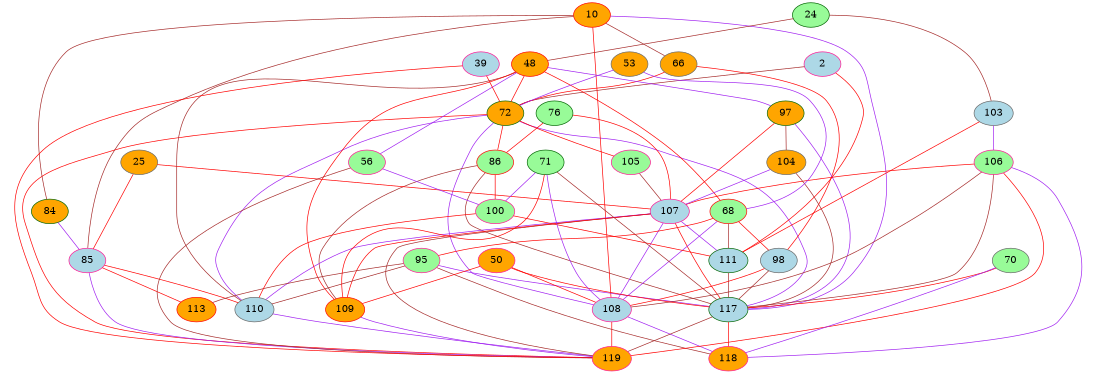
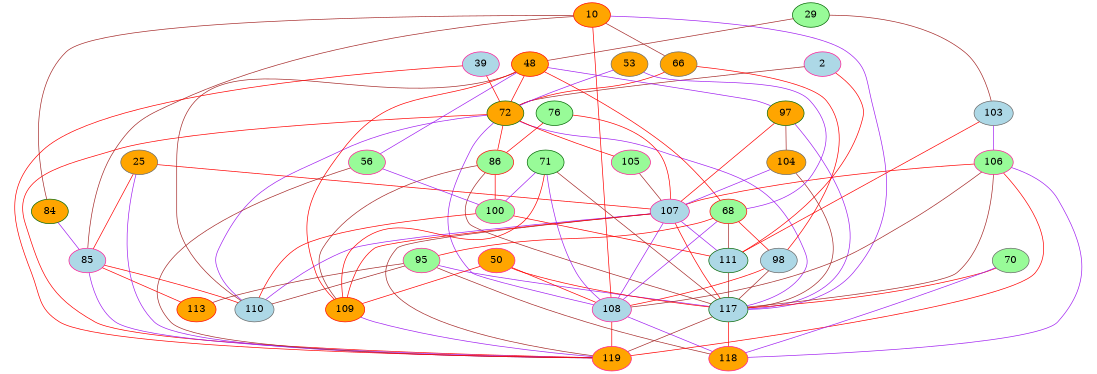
  graph {
    node [color=deeppink fillcolor=orange style=filled]
    edge [color=red]
    72 [color=darkgreen super="+46+57+14+69"]
    108 [fillcolor=lightblue super="+73+83+99"]
    117 [color=darkgreen fillcolor=lightblue super="+42+62+112+82+58+116+101"]
    119 [super="+102+40+115+114"]
    110 [color=gray40 fillcolor=lightblue super="+3+92+26"]
    86 [color=red fillcolor=palegreen super="+77"]
    105 [fillcolor=palegreen]
    2 [fillcolor=lightblue]
    111 [color=darkgreen fillcolor=lightblue super="+45+38"]
    10 [color=red]
    66 [color=gray40]
    84 [color=darkgreen super="+75"]
    85 [fillcolor=lightblue super="+65"]
    98 [color=gray40 fillcolor=lightblue super="+11"]
    113 [color=red]
    118 [super="+59"]
    25 [color=gray40]
    107 [fillcolor=lightblue super="+36+87+88"]
    109 [color=red super="+67+44"]
    48 [color=red super="+8+34"]
    56 [fillcolor=palegreen]
    68 [color=red fillcolor=palegreen super="+51"]
    97 [color=darkgreen super="+60"]
-   29 [color=darkgreen fillcolor=palegreen label=24]
+   29 [color=darkgreen fillcolor=palegreen]
    103 [color=gray40 fillcolor=lightblue super="+13"]
    95 [fillcolor=palegreen super="+93"]
    106 [fillcolor=palegreen super="+5+94"]
    39 [fillcolor=lightblue super="+21"]
    100 [fillcolor=palegreen super="+63"]
    104 [color=gray40 super="+81"]
    50 [super="+35"]
    53 [color=gray40]
    70 [color=gray40 fillcolor=palegreen super="+18+20"]
    71 [color=darkgreen fillcolor=palegreen]
    76 [color=darkgreen fillcolor=palegreen]
    72 -- 108 [color=purple]
    72 -- 117 [color=purple weight=6]
    72 -- 119
    72 -- 110 [color=purple]
    72 -- 86
    72 -- 105
    108 -- 119 [weight=5]
    108 -- 118 [color=purple]
    117 -- 119 [color=brown weight=6]
    117 -- 118
-   110 -- 119 [color=purple weight=2]
+   25 -- 119 [color=purple weight=2]
    86 -- 117 [color=brown weight=2]
    86 -- 109 [color=brown]
    86 -- 100 [weight=2]
    105 -- 107 [color=brown]
    2 -- 72 [color=brown]
    2 -- 111
    111 -- 117 [color=brown weight=4]
    10 -- 108 [weight=3]
    10 -- 117 [color=purple]
    10 -- 66 [color=brown]
    10 -- 84 [color=brown]
    10 -- 85 [color=brown]
    66 -- 72
    66 -- 98
    84 -- 85 [color=purple weight=2]
    85 -- 119 [color=purple weight=2]
    85 -- 110 [weight=2]
    85 -- 113
    98 -- 108 [weight=4]
    98 -- 117 [color=brown weight=3]
    25 -- 85
    25 -- 107
    107 -- 108 [color=purple weight=2]
    107 -- 117
    107 -- 119 [color=brown]
    107 -- 110 [color=purple]
    107 -- 111 [color=purple]
    107 -- 109
    109 -- 119 [color=purple weight=2]
    48 -- 72 [weight=2]
    48 -- 110 [color=brown]
    48 -- 109
    48 -- 56 [color=purple]
    48 -- 68
    48 -- 97 [color=purple]
    56 -- 119 [color=brown]
    56 -- 100 [color=purple]
    68 -- 108 [color=purple]
    68 -- 111 [color=brown weight=2]
    68 -- 98 [weight=2]
    68 -- 95
    97 -- 117 [color=purple]
    97 -- 107 [weight=2]
    97 -- 104 [color=brown weight=2]
    29 -- 48 [color=brown weight=2]
    29 -- 103 [color=brown weight=2]
    103 -- 111
    103 -- 106 [color=purple weight=3]
    95 -- 117 [color=purple weight=2]
    95 -- 110 [color=brown]
    95 -- 113 [color=brown]
    95 -- 118 [color=brown weight=2]
    106 -- 108 [color=brown weight=3]
    106 -- 117 [color=brown weight=3]
    106 -- 119 [weight=3]
    106 -- 118 [color=purple]
    106 -- 107 [weight=2]
    39 -- 72 [weight=2]
    39 -- 119
    100 -- 110 [weight=2]
    100 -- 111
    104 -- 117 [color=brown weight=3]
    104 -- 107 [color=purple]
    50 -- 108 [weight=4]
    50 -- 117 [weight=5]
    50 -- 109
    53 -- 72 [color=purple]
    53 -- 68 [color=purple]
    70 -- 117 [weight=2]
    70 -- 118 [color=purple weight=2]
    71 -- 108 [color=purple]
    71 -- 117 [color=brown]
    71 -- 109
    71 -- 100 [color=purple]
    76 -- 86
    76 -- 107
  }
